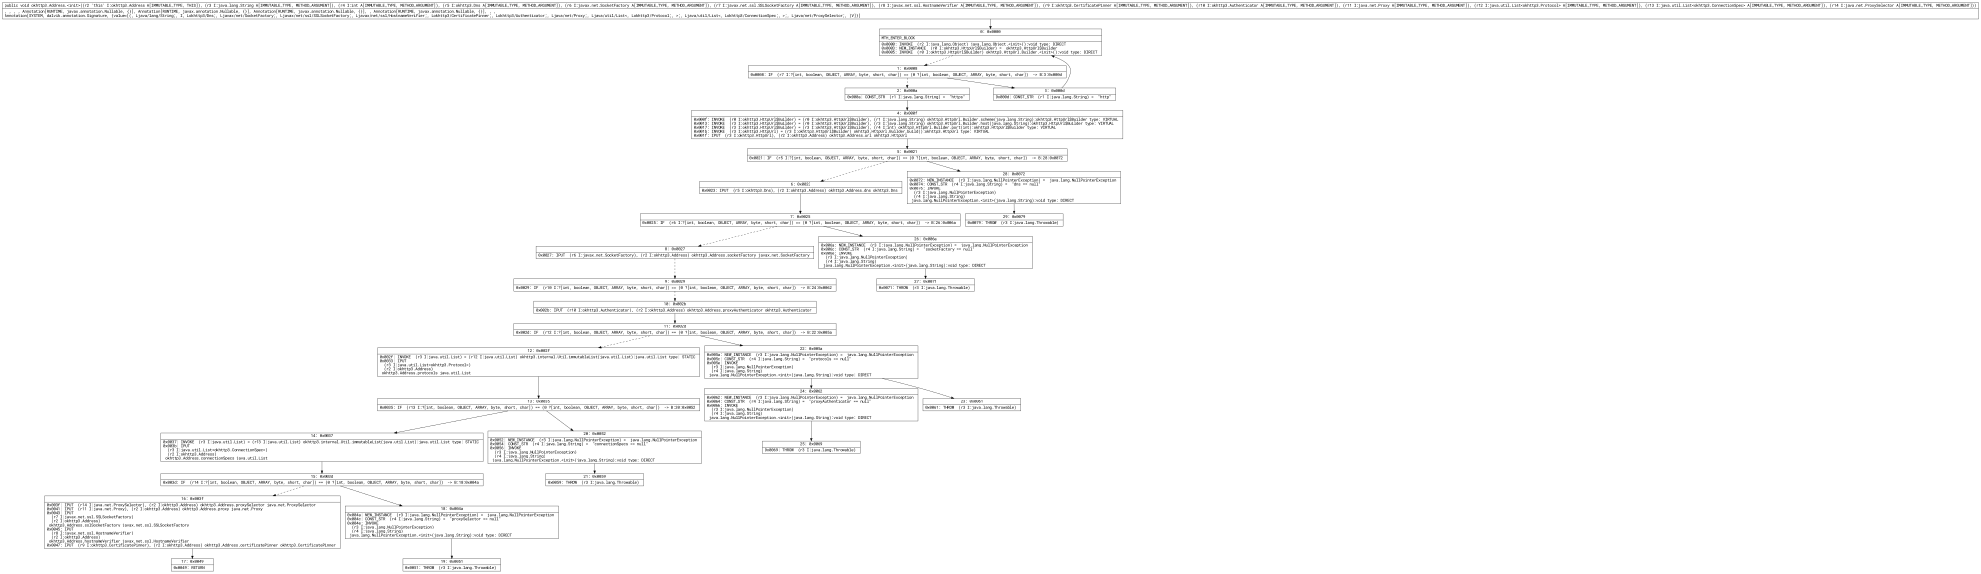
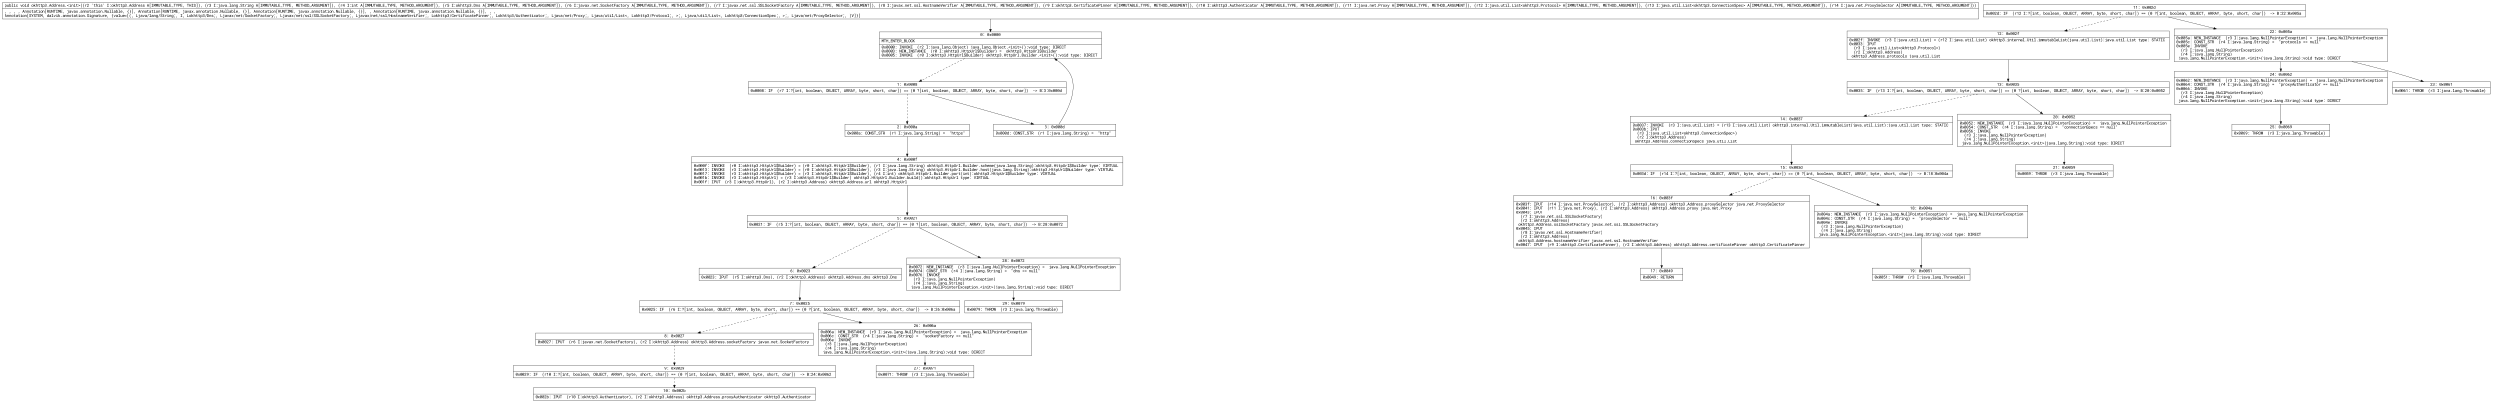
  digraph {
    fontname="Roboto Mono"
    node [fontname="Roboto Mono" shape=record]
    edge [fontname="Roboto Mono"]
    n1 [label="{0\:\ 0x0000|MTH_ENTER_BLOCK\l|0x0000: INVOKE  (r2 I:java.lang.Object) java.lang.Object.\<init\>():void type: DIRECT \l0x0003: NEW_INSTANCE  (r0 I:okhttp3.HttpUrl$Builder) =  okhttp3.HttpUrl$Builder \l0x0005: INVOKE  (r0 I:okhttp3.HttpUrl$Builder) okhttp3.HttpUrl.Builder.\<init\>():void type: DIRECT \l}"]
    n2 [label="{1\:\ 0x0008|0x0008: IF  (r7 I:?[int, boolean, OBJECT, ARRAY, byte, short, char]) == (0 ?[int, boolean, OBJECT, ARRAY, byte, short, char])  \-\> B:3:0x000d \l}"]
    n3 [label="{2\:\ 0x000a|0x000a: CONST_STR  (r1 I:java.lang.String) =  \"https\" \l}"]
    n4 [label="{3\:\ 0x000d|0x000d: CONST_STR  (r1 I:java.lang.String) =  \"http\" \l}"]
    n5 [label="{4\:\ 0x000f|0x000f: INVOKE  (r0 I:okhttp3.HttpUrl$Builder) = (r0 I:okhttp3.HttpUrl$Builder), (r1 I:java.lang.String) okhttp3.HttpUrl.Builder.scheme(java.lang.String):okhttp3.HttpUrl$Builder type: VIRTUAL \l0x0013: INVOKE  (r3 I:okhttp3.HttpUrl$Builder) = (r0 I:okhttp3.HttpUrl$Builder), (r3 I:java.lang.String) okhttp3.HttpUrl.Builder.host(java.lang.String):okhttp3.HttpUrl$Builder type: VIRTUAL \l0x0017: INVOKE  (r3 I:okhttp3.HttpUrl$Builder) = (r3 I:okhttp3.HttpUrl$Builder), (r4 I:int) okhttp3.HttpUrl.Builder.port(int):okhttp3.HttpUrl$Builder type: VIRTUAL \l0x001b: INVOKE  (r3 I:okhttp3.HttpUrl) = (r3 I:okhttp3.HttpUrl$Builder) okhttp3.HttpUrl.Builder.build():okhttp3.HttpUrl type: VIRTUAL \l0x001f: IPUT  (r3 I:okhttp3.HttpUrl), (r2 I:okhttp3.Address) okhttp3.Address.url okhttp3.HttpUrl \l}"]
    n6 [label="{5\:\ 0x0021|0x0021: IF  (r5 I:?[int, boolean, OBJECT, ARRAY, byte, short, char]) == (0 ?[int, boolean, OBJECT, ARRAY, byte, short, char])  \-\> B:28:0x0072 \l}"]
    n7 [label="{6\:\ 0x0023|0x0023: IPUT  (r5 I:okhttp3.Dns), (r2 I:okhttp3.Address) okhttp3.Address.dns okhttp3.Dns \l}"]
    n8 [label="{28\:\ 0x0072|0x0072: NEW_INSTANCE  (r3 I:java.lang.NullPointerException) =  java.lang.NullPointerException \l0x0074: CONST_STR  (r4 I:java.lang.String) =  \"dns == null\" \l0x0076: INVOKE  \l  (r3 I:java.lang.NullPointerException)\l  (r4 I:java.lang.String)\l java.lang.NullPointerException.\<init\>(java.lang.String):void type: DIRECT \l}"]
    n9 [label="{7\:\ 0x0025|0x0025: IF  (r6 I:?[int, boolean, OBJECT, ARRAY, byte, short, char]) == (0 ?[int, boolean, OBJECT, ARRAY, byte, short, char])  \-\> B:26:0x006a \l}"]
    n10 [label="{29\:\ 0x0079|0x0079: THROW  (r3 I:java.lang.Throwable) \l}"]
    n11 [label="{8\:\ 0x0027|0x0027: IPUT  (r6 I:javax.net.SocketFactory), (r2 I:okhttp3.Address) okhttp3.Address.socketFactory javax.net.SocketFactory \l}"]
    n12 [label="{26\:\ 0x006a|0x006a: NEW_INSTANCE  (r3 I:java.lang.NullPointerException) =  java.lang.NullPointerException \l0x006c: CONST_STR  (r4 I:java.lang.String) =  \"socketFactory == null\" \l0x006e: INVOKE  \l  (r3 I:java.lang.NullPointerException)\l  (r4 I:java.lang.String)\l java.lang.NullPointerException.\<init\>(java.lang.String):void type: DIRECT \l}"]
    n13 [label="{9\:\ 0x0029|0x0029: IF  (r10 I:?[int, boolean, OBJECT, ARRAY, byte, short, char]) == (0 ?[int, boolean, OBJECT, ARRAY, byte, short, char])  \-\> B:24:0x0062 \l}"]
    n14 [label="{27\:\ 0x0071|0x0071: THROW  (r3 I:java.lang.Throwable) \l}"]
    n15 [label="{10\:\ 0x002b|0x002b: IPUT  (r10 I:okhttp3.Authenticator), (r2 I:okhttp3.Address) okhttp3.Address.proxyAuthenticator okhttp3.Authenticator \l}"]
    n16 [label="{11\:\ 0x002d|0x002d: IF  (r12 I:?[int, boolean, OBJECT, ARRAY, byte, short, char]) == (0 ?[int, boolean, OBJECT, ARRAY, byte, short, char])  \-\> B:22:0x005a \l}"]
    n17 [label="{24\:\ 0x0062|0x0062: NEW_INSTANCE  (r3 I:java.lang.NullPointerException) =  java.lang.NullPointerException \l0x0064: CONST_STR  (r4 I:java.lang.String) =  \"proxyAuthenticator == null\" \l0x0066: INVOKE  \l  (r3 I:java.lang.NullPointerException)\l  (r4 I:java.lang.String)\l java.lang.NullPointerException.\<init\>(java.lang.String):void type: DIRECT \l}"]
    n18 [label="{25\:\ 0x0069|0x0069: THROW  (r3 I:java.lang.Throwable) \l}"]
    n19 [label="{12\:\ 0x002f|0x002f: INVOKE  (r3 I:java.util.List) = (r12 I:java.util.List) okhttp3.internal.Util.immutableList(java.util.List):java.util.List type: STATIC \l0x0033: IPUT  \l  (r3 I:java.util.List\<okhttp3.Protocol\>)\l  (r2 I:okhttp3.Address)\l okhttp3.Address.protocols java.util.List \l}"]
    n20 [label="{22\:\ 0x005a|0x005a: NEW_INSTANCE  (r3 I:java.lang.NullPointerException) =  java.lang.NullPointerException \l0x005c: CONST_STR  (r4 I:java.lang.String) =  \"protocols == null\" \l0x005e: INVOKE  \l  (r3 I:java.lang.NullPointerException)\l  (r4 I:java.lang.String)\l java.lang.NullPointerException.\<init\>(java.lang.String):void type: DIRECT \l}"]
    n21 [label="{13\:\ 0x0035|0x0035: IF  (r13 I:?[int, boolean, OBJECT, ARRAY, byte, short, char]) == (0 ?[int, boolean, OBJECT, ARRAY, byte, short, char])  \-\> B:20:0x0052 \l}"]
    n22 [label="{23\:\ 0x0061|0x0061: THROW  (r3 I:java.lang.Throwable) \l}"]
    n23 [label="{14\:\ 0x0037|0x0037: INVOKE  (r3 I:java.util.List) = (r13 I:java.util.List) okhttp3.internal.Util.immutableList(java.util.List):java.util.List type: STATIC \l0x003b: IPUT  \l  (r3 I:java.util.List\<okhttp3.ConnectionSpec\>)\l  (r2 I:okhttp3.Address)\l okhttp3.Address.connectionSpecs java.util.List \l}"]
    n24 [label="{20\:\ 0x0052|0x0052: NEW_INSTANCE  (r3 I:java.lang.NullPointerException) =  java.lang.NullPointerException \l0x0054: CONST_STR  (r4 I:java.lang.String) =  \"connectionSpecs == null\" \l0x0056: INVOKE  \l  (r3 I:java.lang.NullPointerException)\l  (r4 I:java.lang.String)\l java.lang.NullPointerException.\<init\>(java.lang.String):void type: DIRECT \l}"]
    n25 [label="{15\:\ 0x003d|0x003d: IF  (r14 I:?[int, boolean, OBJECT, ARRAY, byte, short, char]) == (0 ?[int, boolean, OBJECT, ARRAY, byte, short, char])  \-\> B:18:0x004a \l}"]
    n26 [label="{21\:\ 0x0059|0x0059: THROW  (r3 I:java.lang.Throwable) \l}"]
    n27 [label="{16\:\ 0x003f|0x003f: IPUT  (r14 I:java.net.ProxySelector), (r2 I:okhttp3.Address) okhttp3.Address.proxySelector java.net.ProxySelector \l0x0041: IPUT  (r11 I:java.net.Proxy), (r2 I:okhttp3.Address) okhttp3.Address.proxy java.net.Proxy \l0x0043: IPUT  \l  (r7 I:javax.net.ssl.SSLSocketFactory)\l  (r2 I:okhttp3.Address)\l okhttp3.Address.sslSocketFactory javax.net.ssl.SSLSocketFactory \l0x0045: IPUT  \l  (r8 I:javax.net.ssl.HostnameVerifier)\l  (r2 I:okhttp3.Address)\l okhttp3.Address.hostnameVerifier javax.net.ssl.HostnameVerifier \l0x0047: IPUT  (r9 I:okhttp3.CertificatePinner), (r2 I:okhttp3.Address) okhttp3.Address.certificatePinner okhttp3.CertificatePinner \l}"]
    n28 [label="{18\:\ 0x004a|0x004a: NEW_INSTANCE  (r3 I:java.lang.NullPointerException) =  java.lang.NullPointerException \l0x004c: CONST_STR  (r4 I:java.lang.String) =  \"proxySelector == null\" \l0x004e: INVOKE  \l  (r3 I:java.lang.NullPointerException)\l  (r4 I:java.lang.String)\l java.lang.NullPointerException.\<init\>(java.lang.String):void type: DIRECT \l}"]
    n29 [label="{17\:\ 0x0049|0x0049: RETURN   \l}"]
    n30 [label="{19\:\ 0x0051|0x0051: THROW  (r3 I:java.lang.Throwable) \l}"]
    n31 [label="{public void okhttp3.Address.\<init\>((r2 'this' I:okhttp3.Address A[IMMUTABLE_TYPE, THIS]), (r3 I:java.lang.String A[IMMUTABLE_TYPE, METHOD_ARGUMENT]), (r4 I:int A[IMMUTABLE_TYPE, METHOD_ARGUMENT]), (r5 I:okhttp3.Dns A[IMMUTABLE_TYPE, METHOD_ARGUMENT]), (r6 I:javax.net.SocketFactory A[IMMUTABLE_TYPE, METHOD_ARGUMENT]), (r7 I:javax.net.ssl.SSLSocketFactory A[IMMUTABLE_TYPE, METHOD_ARGUMENT]), (r8 I:javax.net.ssl.HostnameVerifier A[IMMUTABLE_TYPE, METHOD_ARGUMENT]), (r9 I:okhttp3.CertificatePinner A[IMMUTABLE_TYPE, METHOD_ARGUMENT]), (r10 I:okhttp3.Authenticator A[IMMUTABLE_TYPE, METHOD_ARGUMENT]), (r11 I:java.net.Proxy A[IMMUTABLE_TYPE, METHOD_ARGUMENT]), (r12 I:java.util.List\<okhttp3.Protocol\> A[IMMUTABLE_TYPE, METHOD_ARGUMENT]), (r13 I:java.util.List\<okhttp3.ConnectionSpec\> A[IMMUTABLE_TYPE, METHOD_ARGUMENT]), (r14 I:java.net.ProxySelector A[IMMUTABLE_TYPE, METHOD_ARGUMENT]))  | , , , , Annotation[RUNTIME, javax.annotation.Nullable, \{\}], Annotation[RUNTIME, javax.annotation.Nullable, \{\}], Annotation[RUNTIME, javax.annotation.Nullable, \{\}], , Annotation[RUNTIME, javax.annotation.Nullable, \{\}], , , \lAnnotation[SYSTEM, dalvik.annotation.Signature, \{value=[(, Ljava\/lang\/String;, I, Lokhttp3\/Dns;, Ljavax\/net\/SocketFactory;, Ljavax\/net\/ssl\/SSLSocketFactory;, Ljavax\/net\/ssl\/HostnameVerifier;, Lokhttp3\/CertificatePinner;, Lokhttp3\/Authenticator;, Ljava\/net\/Proxy;, Ljava\/util\/List\<, Lokhttp3\/Protocol;, \>;, Ljava\/util\/List\<, Lokhttp3\/ConnectionSpec;, \>;, Ljava\/net\/ProxySelector;, )V]\}]\l}"]
    n1 -> n2 [style=dashed]
    n2 -> n3 [style=dashed]
    n2 -> n4
    n3 -> n5
    n4 -> n1
    n5 -> n6
    n6 -> n7 [style=dashed]
    n6 -> n8
    n7 -> n9
    n8 -> n10
    n9 -> n11 [style=dashed]
    n9 -> n12
    n11 -> n13 [style=dashed]
    n12 -> n14
    n13 -> n15 [style=dashed]
-   n15 -> n16
    n16 -> n19 [style=dashed]
    n16 -> n20
    n17 -> n18
    n19 -> n21
    n20 -> n17
    n20 -> n22
-   n21 -> n23 [style=solid]
+   n21 -> n23 [style=dashed]
    n21 -> n24
    n23 -> n25
    n24 -> n26
    n25 -> n27 [style=dashed]
    n25 -> n28
    n27 -> n29
    n28 -> n30
    n31 -> n1
  }
